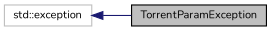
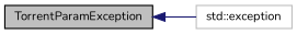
  digraph {
    rankdir=LR
    fontname=Nunito
    node [fontname=Nunito fontsize=10 shape=record style=filled]
    n1 [color=black fillcolor=grey75 fontcolor=black height=0.2 label=TorrentParamException width=0.4]
    n2 [color=grey75 fillcolor=white height=0.2 label="std::exception" width=0.4]
-   n2 -> n1 [color=midnightblue dir=back fontname=Nunito fontsize=10 labelfontname=Helvetica labelfontsize=10 style=solid]
+   n1 -> n2 [color=midnightblue dir=back fontname=Nunito fontsize=10 labelfontname=Helvetica labelfontsize=10 style=solid]
  }
